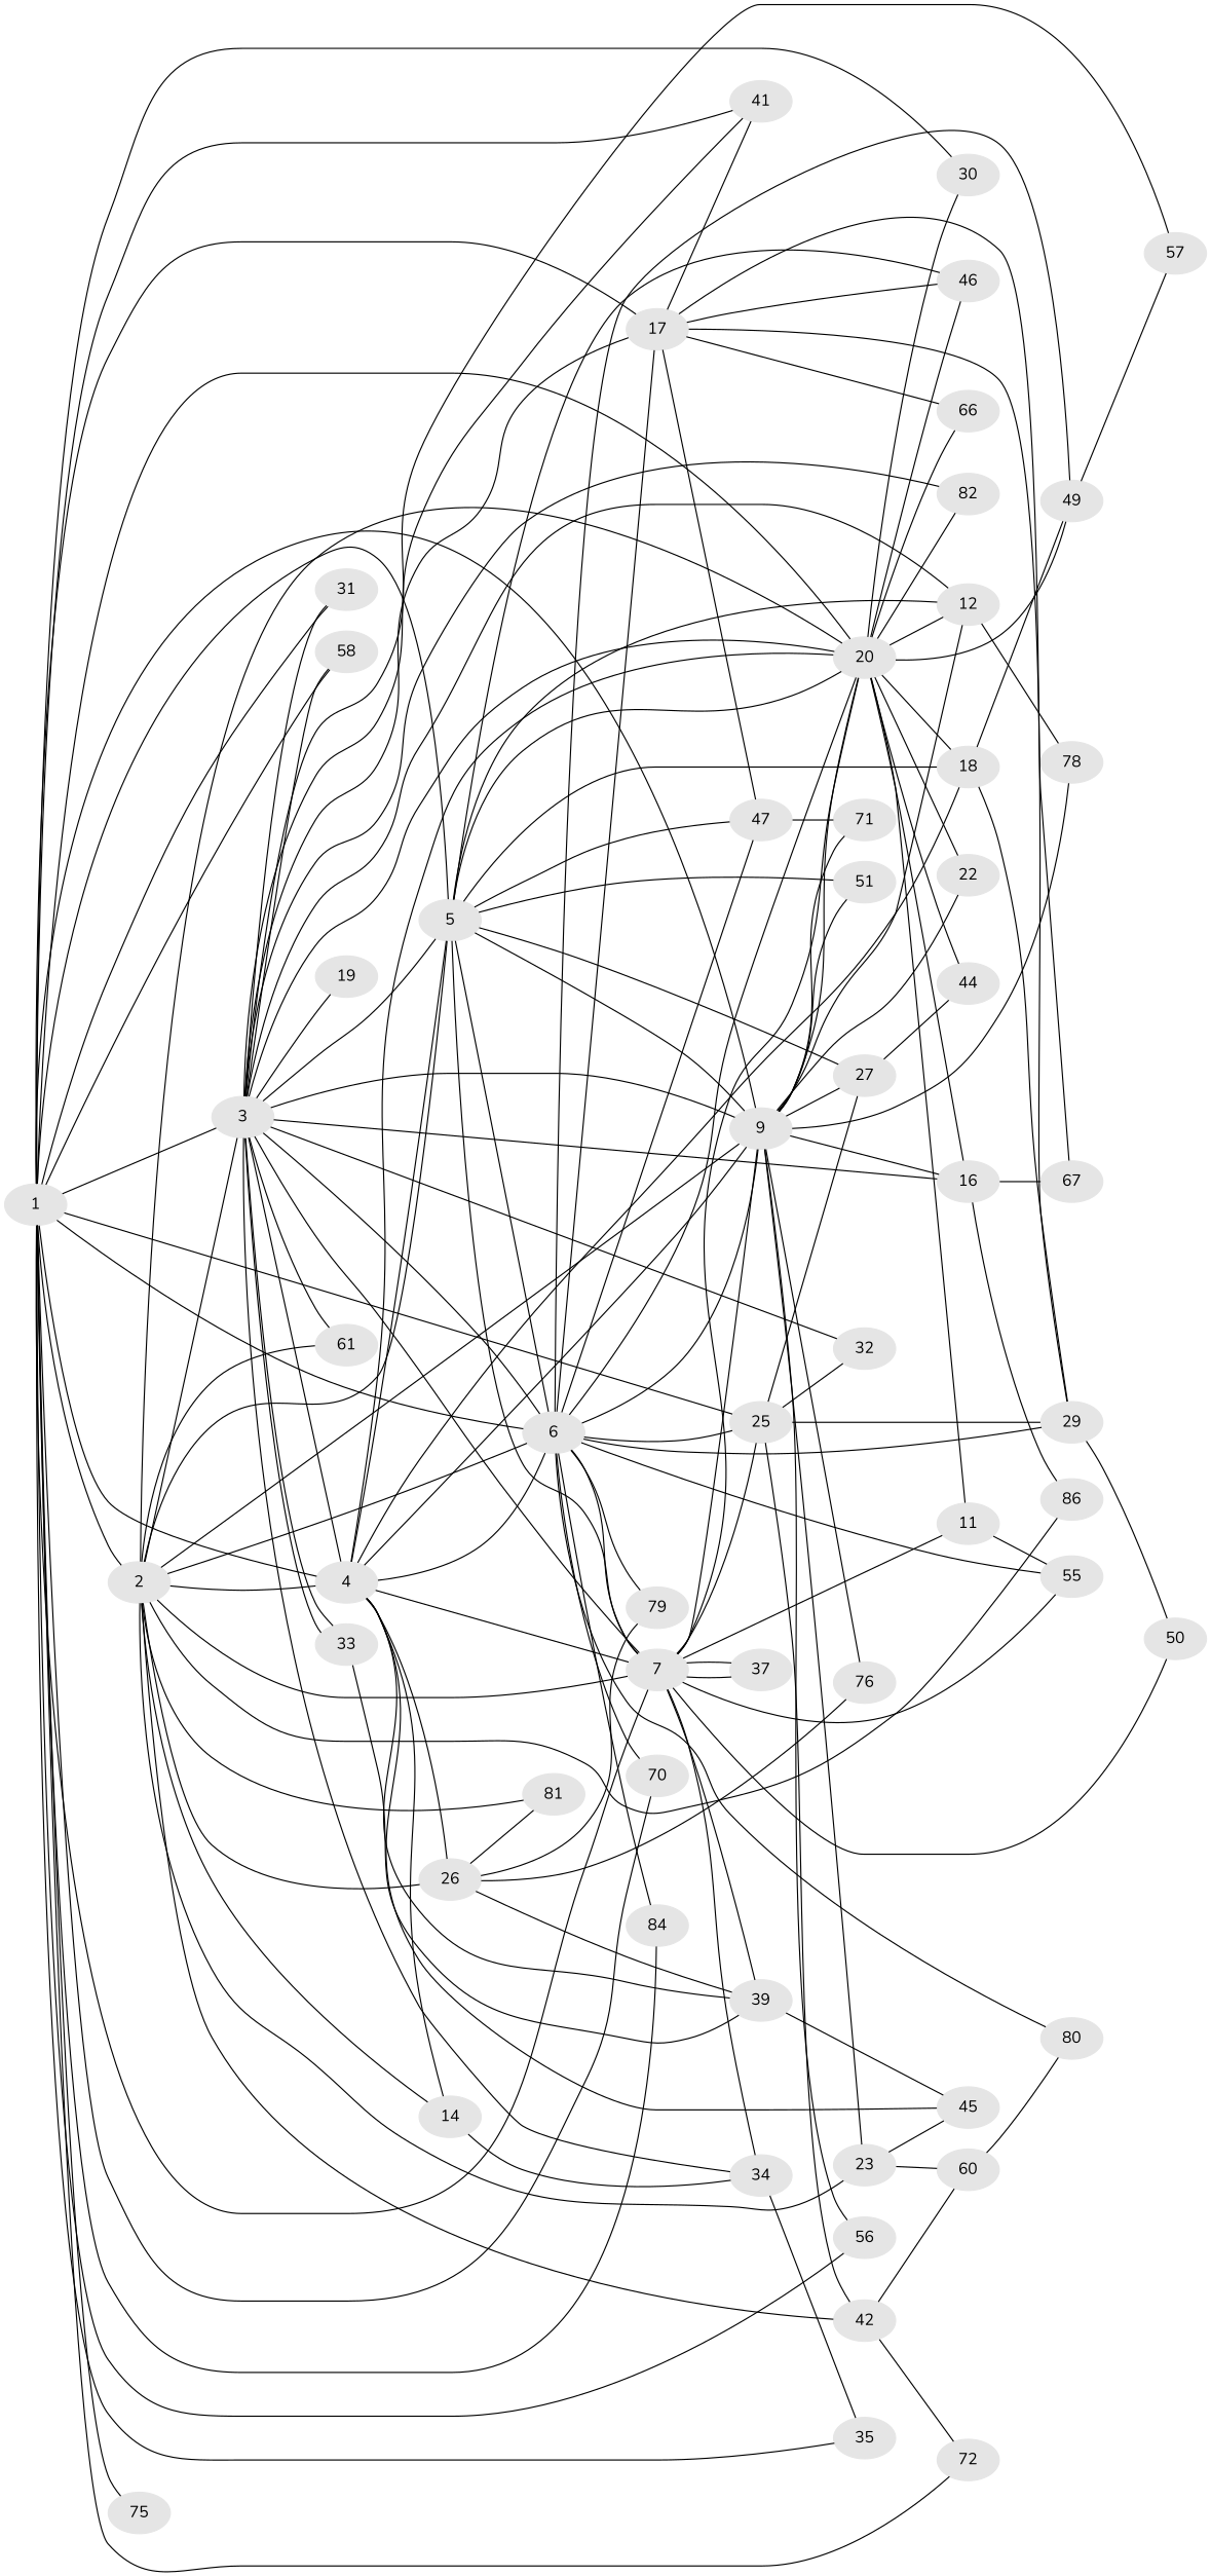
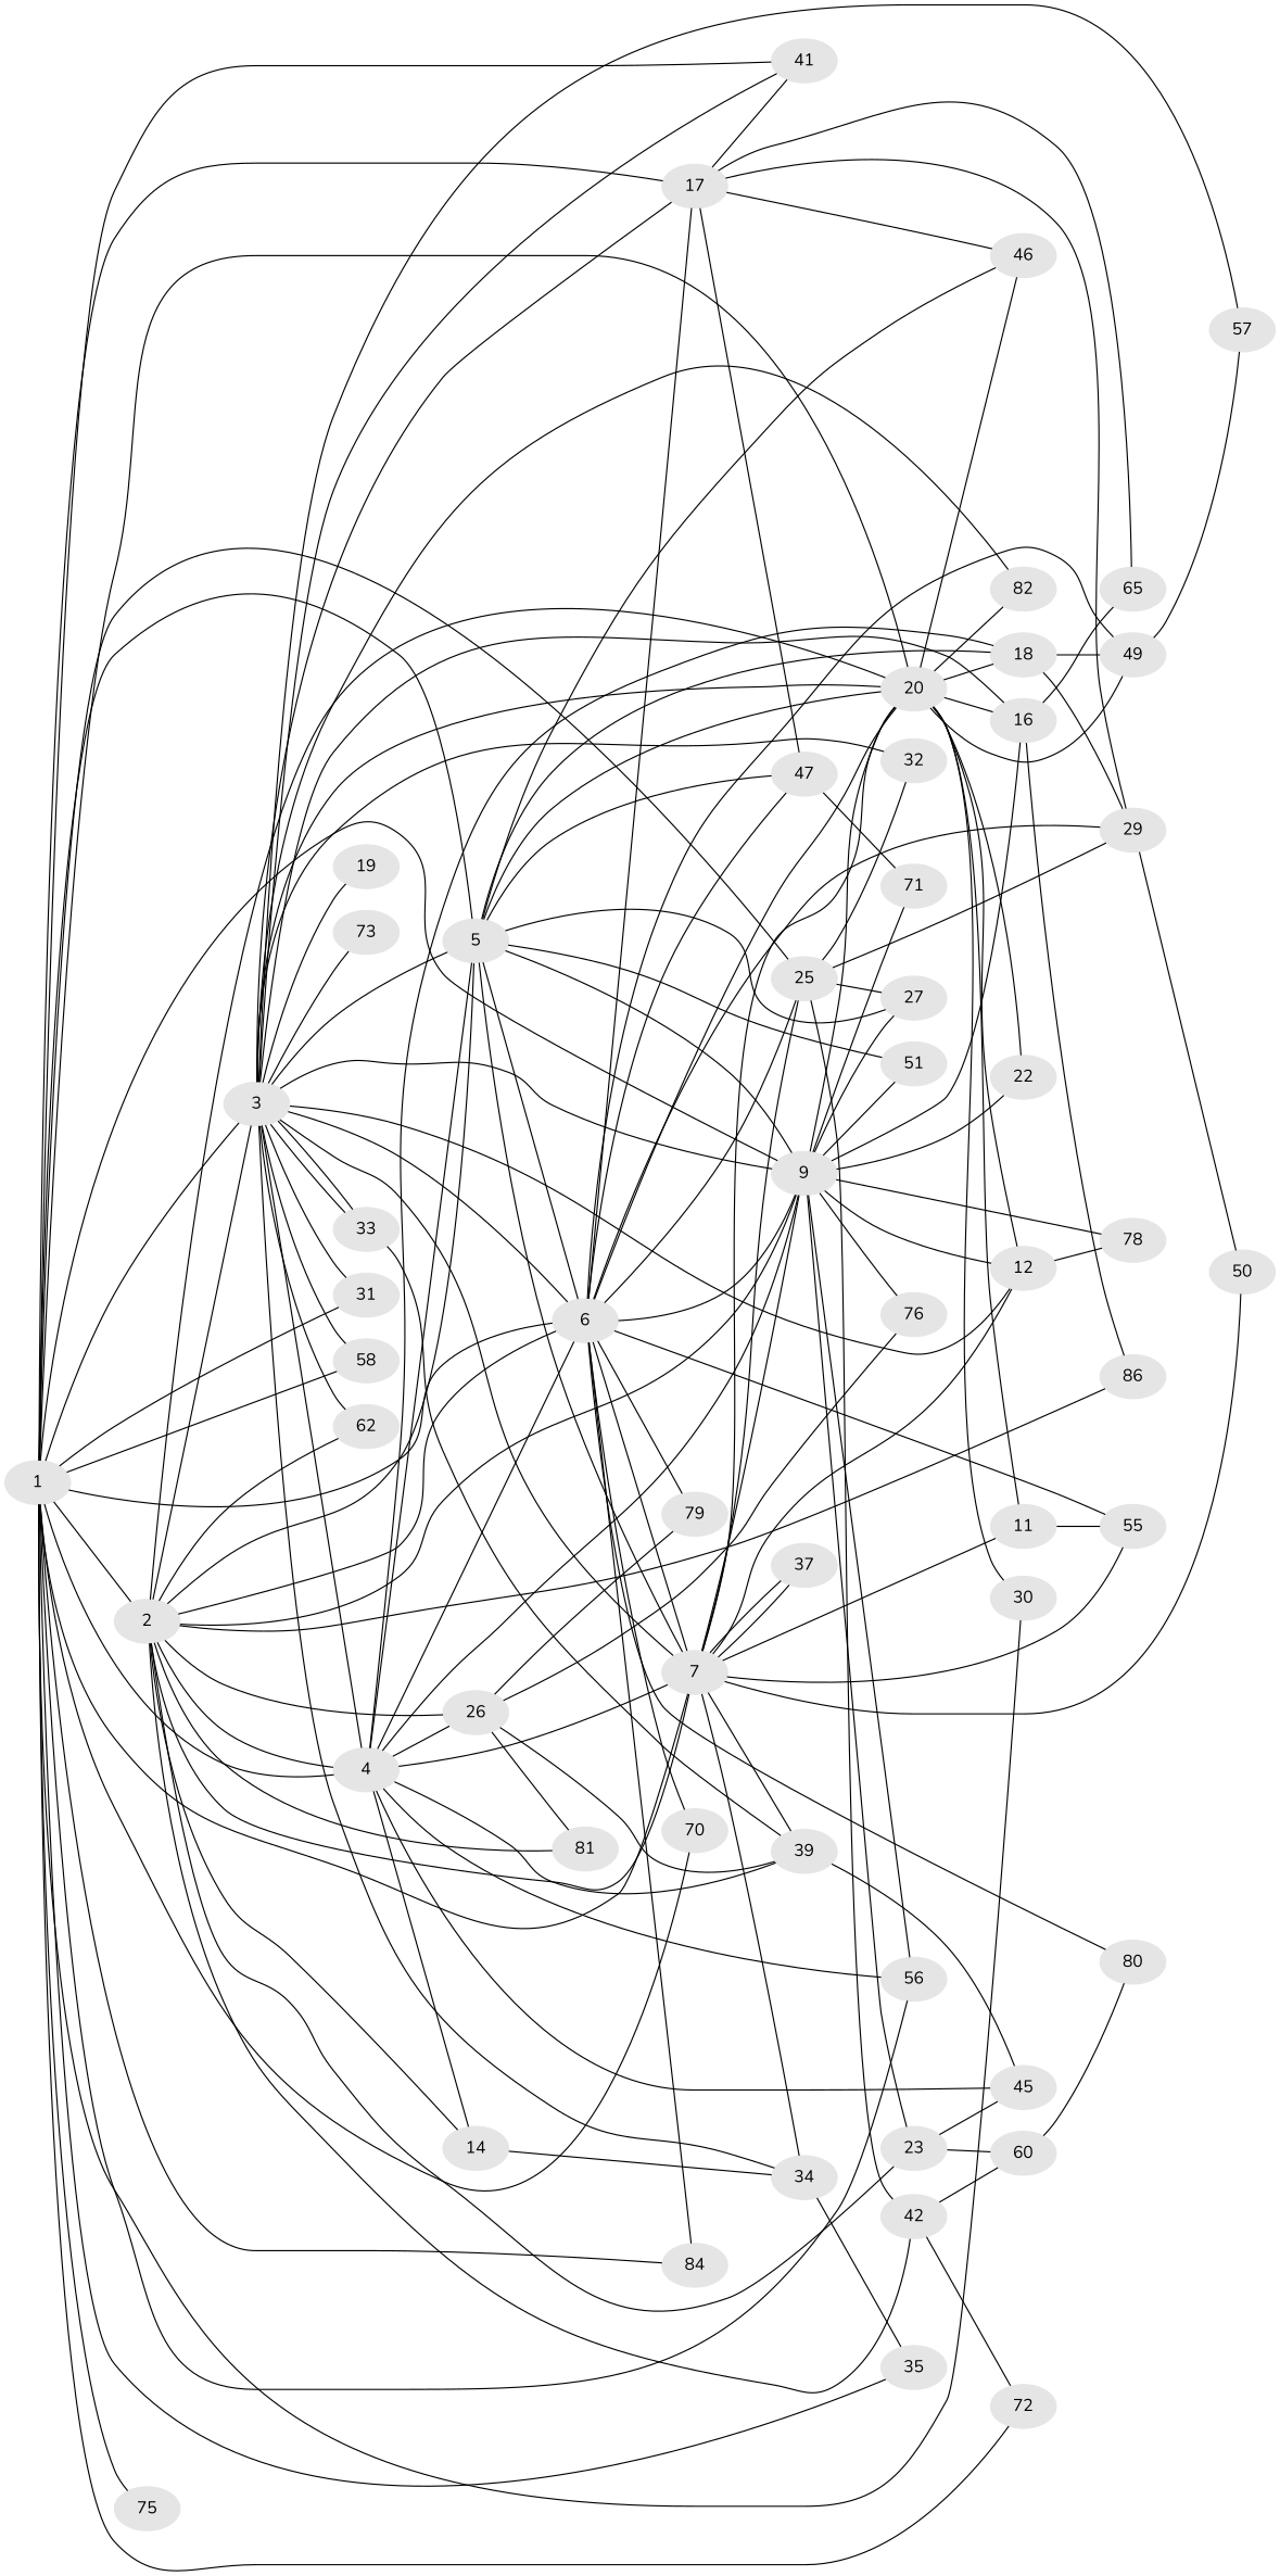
  graph {
    fontname=Nunito
    rankdir=LR
    node [color=gray90 fontname=Nunito style=filled]
    edge [fontname=Nunito]
    1 [super="+8"]
    2 [super="+25"]
    3 [super="+13"]
    4 [super="+59"]
    5 [super="+21"]
    6 [super="+52"]
    7 [super="+20"]
    9 [super="+87"]
    n9 [label=20 super="+77"]
    n10 [label=25 super="+54"]
    17 [super="+83"]
    30
    31
    35
    41 [super="+48"]
    56
    58
    70
    72
    75
    84
    14
    23 [super="+62"]
    26 [super="+40"]
    42
-   61
+   61 [label=62]
    81
    86
    12 [super="+88"]
    16 [super="+36"]
    19
    32
    33
    34 [super="+43"]
    57
+   73
    82
    18 [super="+28"]
    39 [super="+68"]
    45
    27 [super="+64"]
    46 [super="+74"]
    47 [super="+85"]
    51 [super="+63"]
    29 [super="+38"]
    49 [super="+53"]
    55 [super="+69"]
    79
    80
    11
    37
    50
    22
    71
    76
    78
-   44
-   66
-   65 [super="+67" label=67]
+   65 [super="+67"]
    60
    1 -- 2 [weight=2]
    1 -- 3 [weight=2]
    1 -- 4 [weight=2]
    1 -- 5 [weight=2]
    1 -- 6 [weight=2]
    1 -- 7 [weight=2]
    1 -- 9 [weight=2]
    1 -- n9 [weight=3]
    1 -- n10
    1 -- 17
    1 -- 30
    1 -- 31
    1 -- 35
    1 -- 41
    1 -- 56
    1 -- 58
    1 -- 70
    1 -- 72
    1 -- 75
    1 -- 84
    2 -- 3 [weight=2]
    2 -- 4
    2 -- 5
    2 -- 6
    2 -- 7
    2 -- 9
    2 -- n9
    2 -- 14
    2 -- 23
    2 -- 26
    2 -- 42
    2 -- 61
    2 -- 81
    2 -- 86
    3 -- 4
    3 -- 5
    3 -- 6
    3 -- 7
    3 -- 9
    3 -- n9
    3 -- 17
    3 -- 31
    3 -- 41
    3 -- 58
    3 -- 61
    3 -- 12
    3 -- 16
    3 -- 19 [weight=2]
    3 -- 32
    3 -- 33
    3 -- 33
    3 -- 34
    3 -- 57
+   3 -- 73
    3 -- 82
    4 -- 5
    4 -- 6
    4 -- 7
    4 -- 9
-   4 -- n9
+   4 -- 56
    4 -- 14
    4 -- 26
    4 -- 18
    4 -- 39
    4 -- 45
    5 -- 6
    5 -- 7 [weight=2]
    5 -- 9 [weight=2]
    5 -- n9
    5 -- 18
    5 -- 27
    5 -- 46
    5 -- 47
    5 -- 51 [weight=2]
    6 -- 7 [weight=2]
    6 -- 9
    6 -- n9
    6 -- n10
    6 -- 17
    6 -- 70
    6 -- 84
    6 -- 47
    6 -- 29
    6 -- 49
    6 -- 55
    6 -- 79
    6 -- 80
    7 -- 9
    7 -- n9
    7 -- n10
-   5 -- 12
+   7 -- 12
    7 -- 34
    7 -- 39 [weight=2]
    7 -- 55
    7 -- 11
    7 -- 37
    7 -- 37
    7 -- 50
    9 -- n9
    9 -- 56
    9 -- 23
    9 -- 12
    9 -- 16
    9 -- 27
    9 -- 51
    9 -- 22
    9 -- 71
    9 -- 76
    9 -- 78
    n9 -- 30
    n9 -- 12
    n9 -- 16
    n9 -- 82
    n9 -- 18
    n9 -- 46
    n9 -- 49
    n9 -- 11
    n9 -- 22
-   n9 -- 44
-   n9 -- 66
    n10 -- 42
    n10 -- 32
    n10 -- 27
    n10 -- 29
    17 -- 41
    17 -- 46
    17 -- 47
    17 -- 29
-   17 -- 66
    17 -- 65
    14 -- 34
    23 -- 45
    23 -- 60
    26 -- 81
    26 -- 39
    26 -- 79
    26 -- 76
    42 -- 72
    42 -- 60
    12 -- 78
    16 -- 86
    16 -- 65 [weight=2]
    33 -- 39
    34 -- 35
    18 -- 29
    18 -- 49
    39 -- 45
-   27 -- 44
    47 -- 71
    29 -- 50
    49 -- 57
    11 -- 55
    60 -- 80
  }
